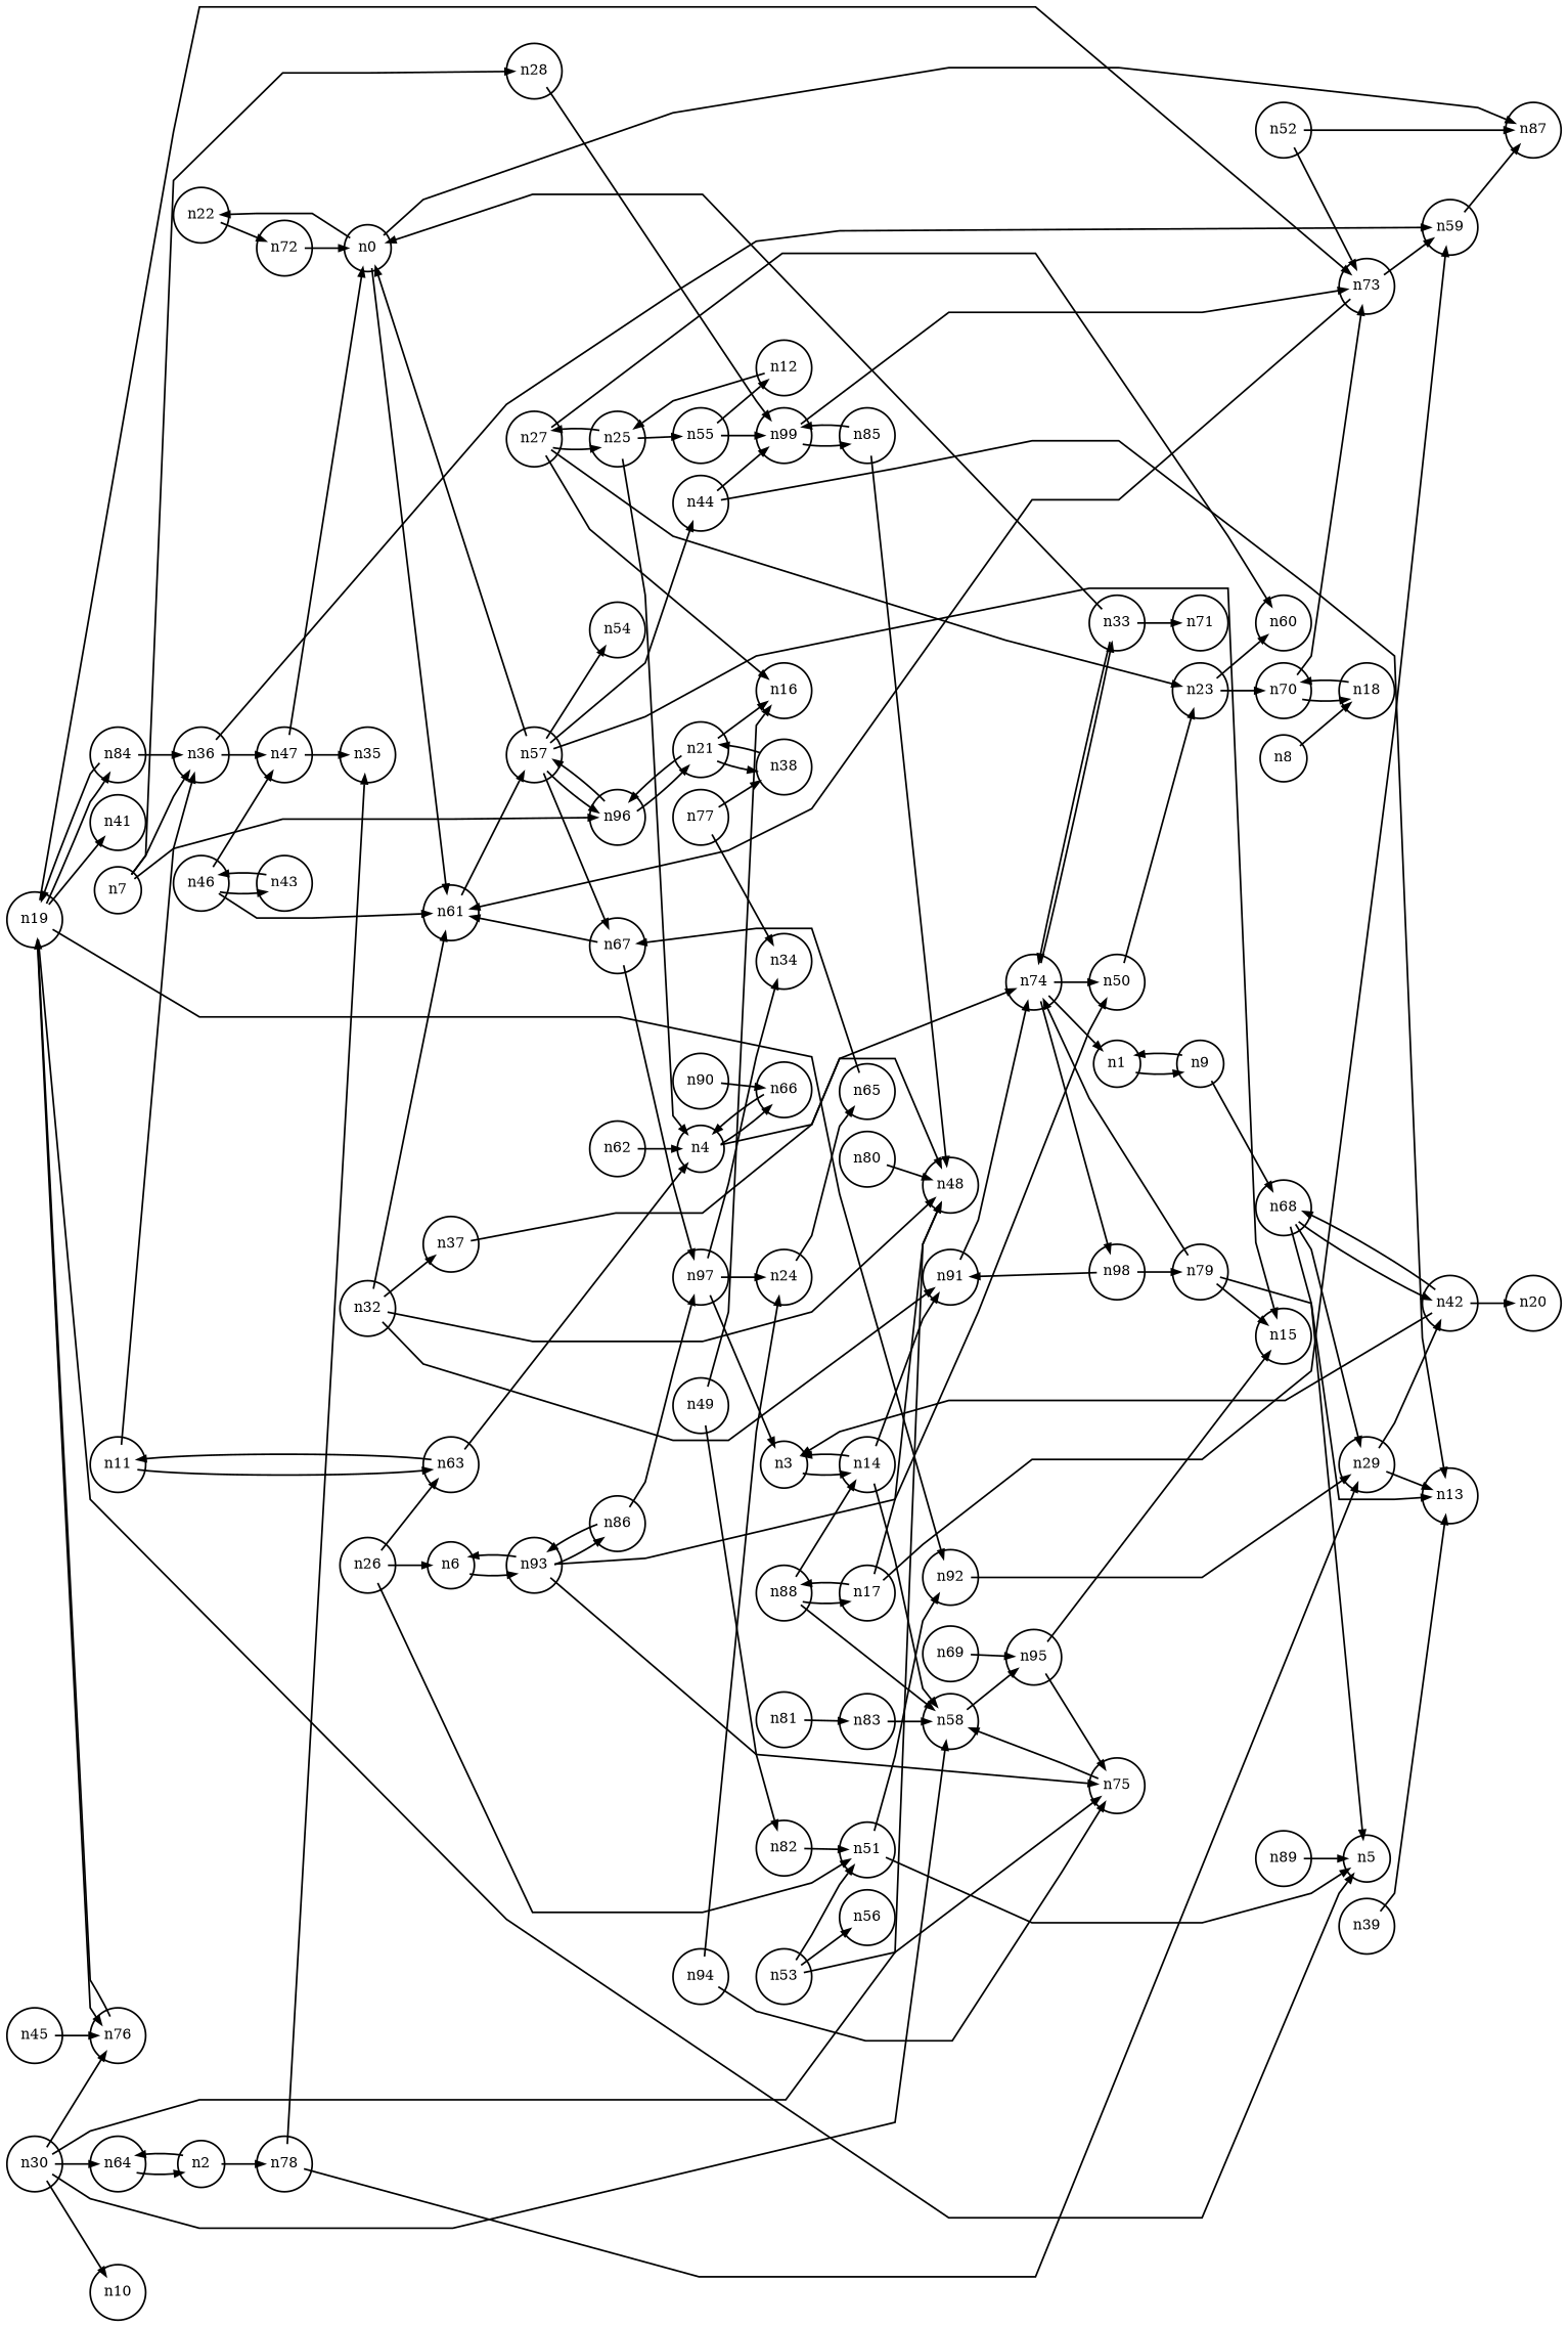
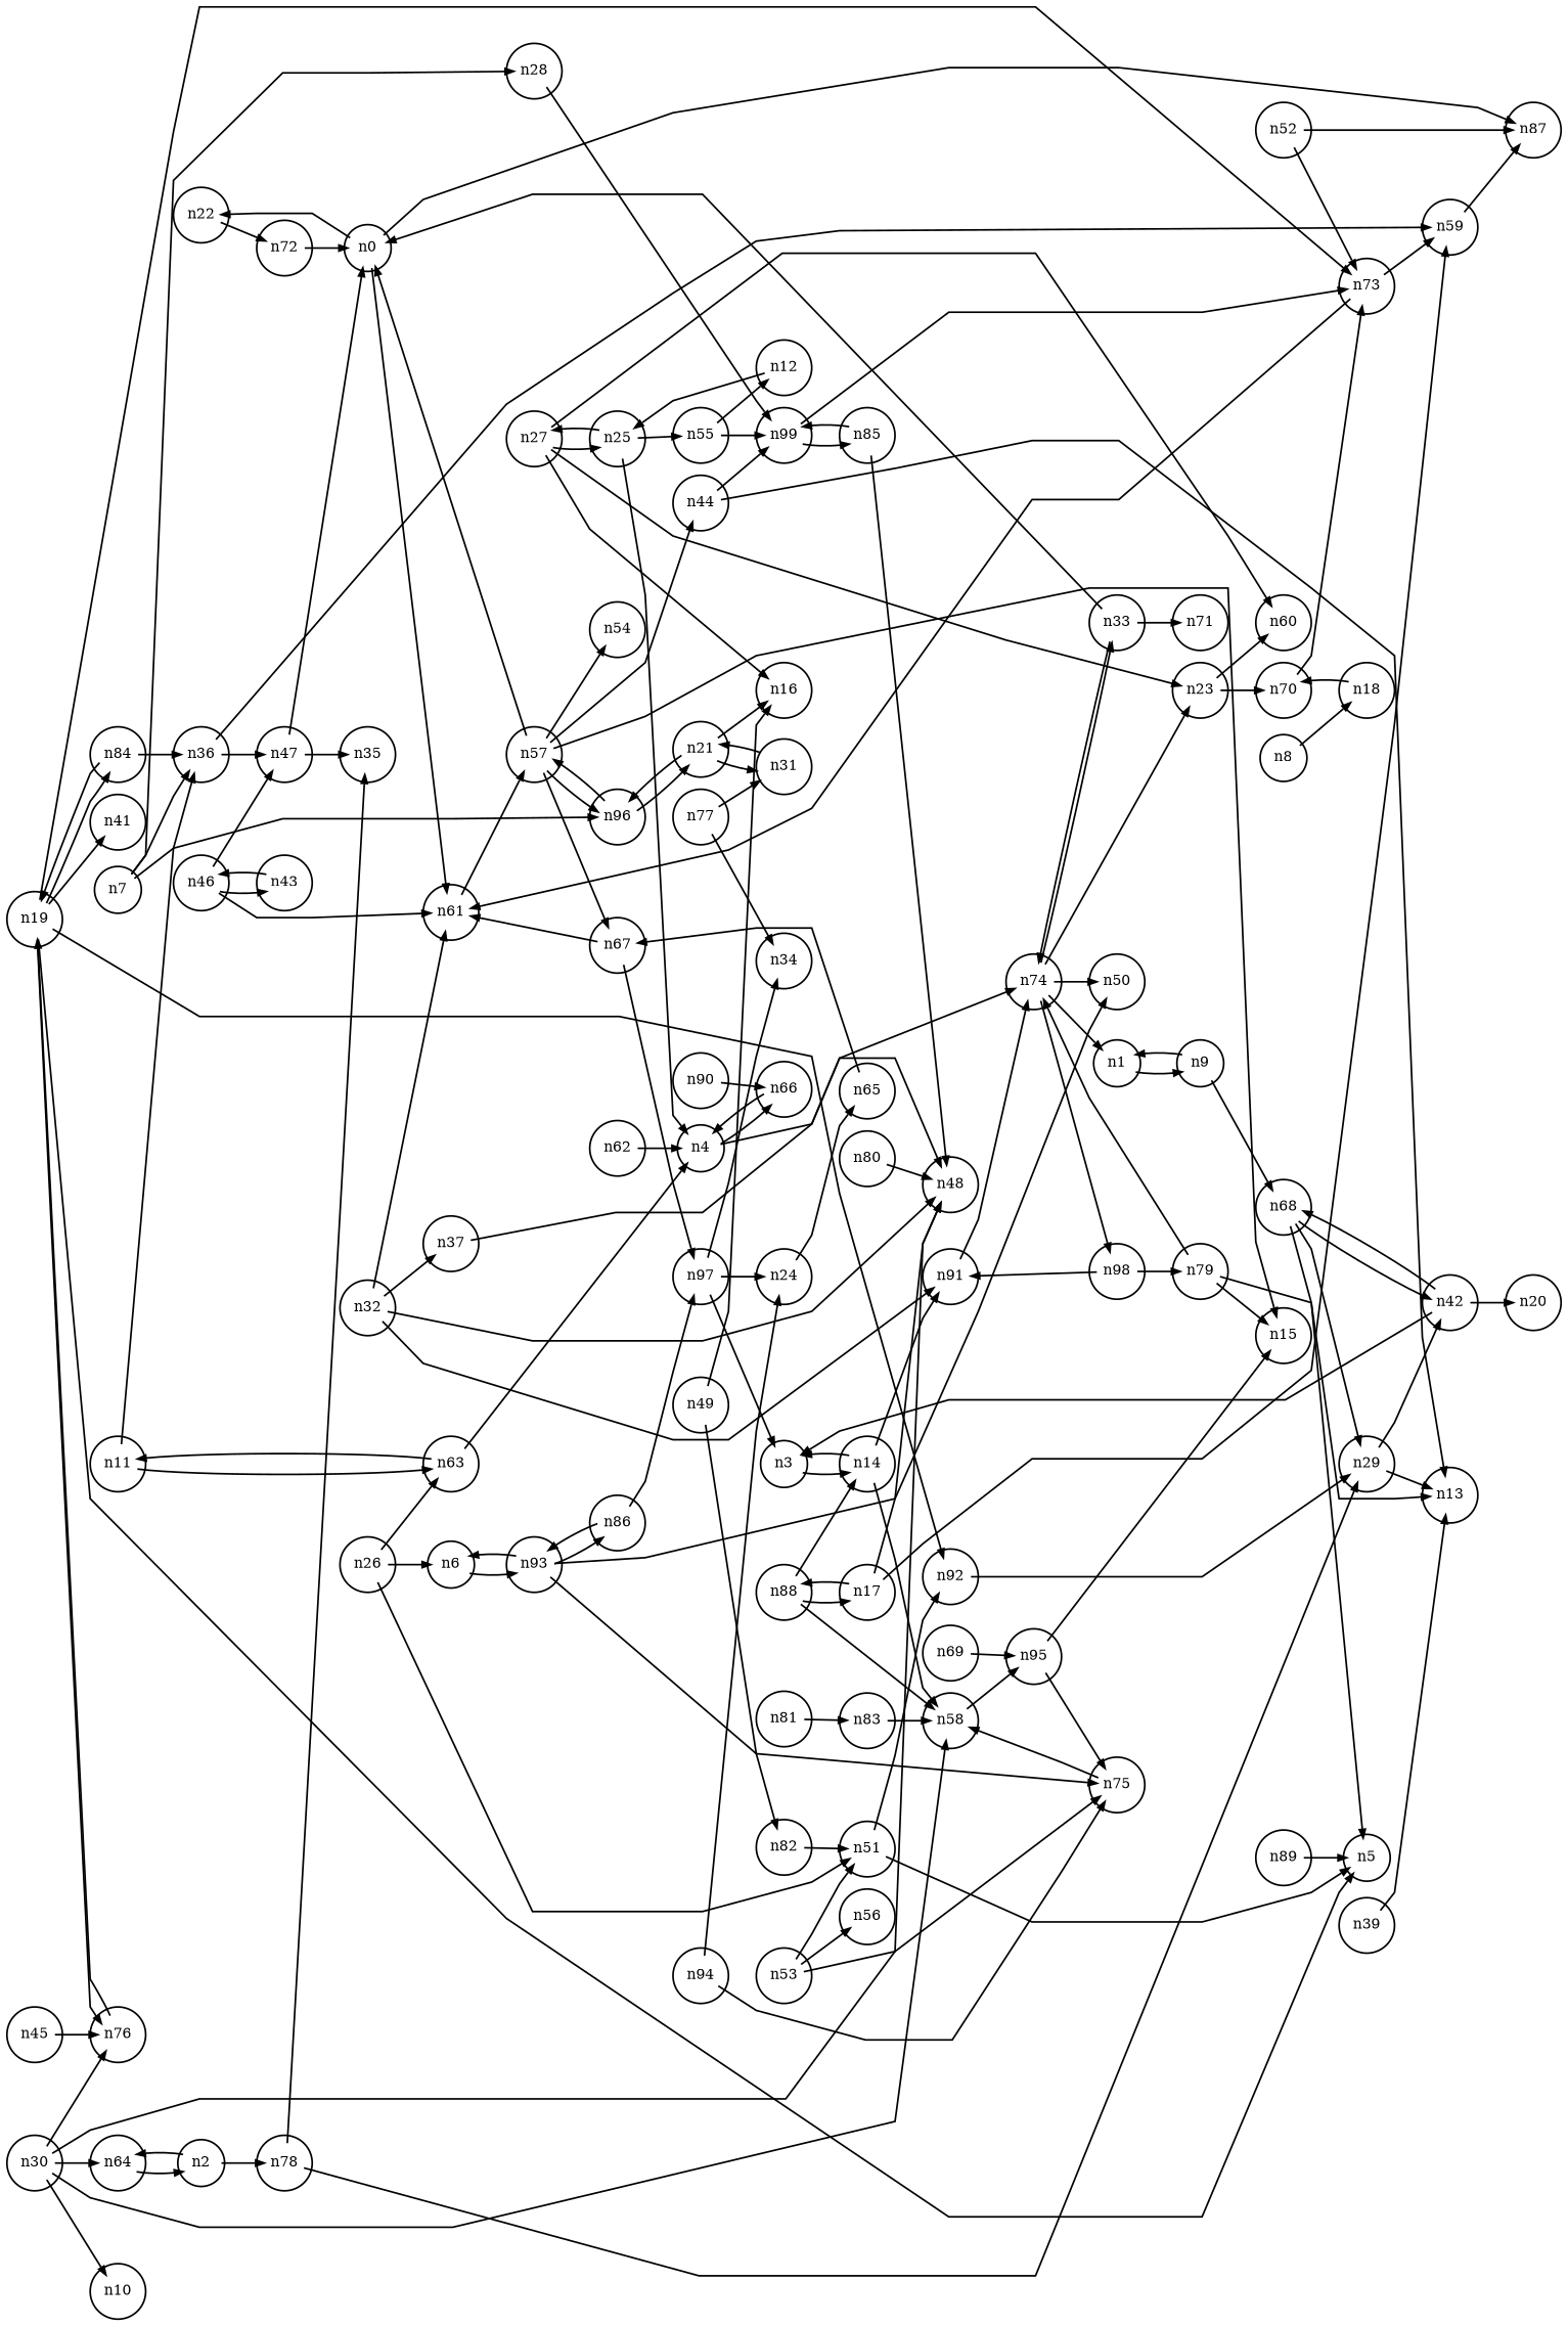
  digraph {
    fontsize=8
    nodesep=0.22
    nodesize=0.32
    rankdir=LR
    ranksep=0.22
    splines=polyline
    node [fixedsize=shape fontsize=8 shape=circle]
    edge [arrowsize=0.5]
    n22 [width=0.32]
    n72 [width=0.32]
    n0 [width=0.32]
    n87 [width=0.32]
    n61 [width=0.32]
    n46 [width=0.32]
    n43 [width=0.32]
    n47 [width=0.32]
    n35 [width=0.32]
    n57 [width=0.32]
    n96 [width=0.32]
    n67 [width=0.32]
    n44 [width=0.32]
    n15 [width=0.32]
    n54 [width=0.32]
    n64 [width=0.32]
    n2 [width=0.32]
    n78 [width=0.32]
    n29 [width=0.32]
    n42 [width=0.32]
    n13 [width=0.32]
    n68 [width=0.32]
    n3 [width=0.32]
    n20 [width=0.32]
    n4 [width=0.32]
    n48 [width=0.32]
    n66 [width=0.32]
    n28 [width=0.32]
    n99 [width=0.32]
    n85 [width=0.32]
    n73 [width=0.32]
    n7 [width=0.32]
    n36 [width=0.32]
    n59 [width=0.32]
    n21 [width=0.32]
    n16 [width=0.32]
-   n38 [width=0.32]
+   n38 [width=0.32 label=n31]
    n97 [width=0.32]
    n18 [width=0.32]
    n70 [width=0.32]
    n8 [width=0.32]
    n1 [width=0.32]
    n9 [width=0.32]
    n5 [width=0.32]
    n14 [width=0.32]
    n11 [width=0.32]
    n63 [width=0.32]
    n25 [width=0.32]
    n55 [width=0.32]
    n27 [width=0.32]
    n12 [width=0.32]
    n23 [width=0.32]
    n60 [width=0.32]
    n58 [width=0.32]
    n91 [width=0.32]
    n95 [width=0.32]
    n74 [width=0.32]
    n75 [width=0.32]
    n33 [width=0.32]
    n50 [width=0.32]
    n98 [width=0.32]
    n71 [width=0.32]
    n79 [width=0.32]
    n17 [width=0.32]
    n88 [width=0.32]
    n19 [width=0.32]
    n41 [width=0.32]
    n76 [width=0.32]
    n84 [width=0.32]
    n92 [width=0.32]
    n65 [width=0.32]
    n24 [width=0.32]
    n34 [width=0.32]
    n6 [width=0.32]
    n93 [width=0.32]
    n86 [width=0.32]
    n26 [width=0.32]
    n51 [width=0.32]
    n30 [width=0.32]
    n10 [width=0.32]
    n37 [width=0.32]
    n32 [width=0.32]
    n39 [width=0.32]
    n45 [width=0.32]
    n49 [width=0.32]
    n82 [width=0.32]
    n52 [width=0.32]
    n53 [width=0.32]
    n56 [width=0.32]
    n62 [width=0.32]
    n69 [width=0.32]
    n77 [width=0.32]
    n80 [width=0.32]
    n83 [width=0.32]
    n81 [width=0.32]
    n89 [width=0.32]
    n90 [width=0.32]
    n94 [width=0.32]
    n22 -> n72
    n72 -> n0
    n0 -> n22
    n0 -> n87
    n0 -> n61
    n61 -> n57
    n46 -> n61
    n46 -> n43
    n46 -> n47
    n43 -> n46
    n47 -> n0
    n47 -> n35
    n57 -> n0
    n57 -> n96
    n57 -> n67
    n57 -> n44
    n57 -> n15
    n57 -> n54
    n96 -> n57
    n96 -> n21
    n67 -> n61
    n67 -> n97
    n44 -> n13
    n44 -> n99
    n64 -> n2
    n2 -> n64
    n2 -> n78
    n78 -> n35
    n78 -> n29
    n29 -> n42
    n29 -> n13
    n42 -> n68
    n42 -> n3
    n42 -> n20
    n68 -> n29
    n68 -> n42
    n68 -> n5
    n3 -> n14
    n4 -> n48
    n4 -> n66
    n66 -> n4
    n28 -> n99
    n99 -> n85
    n99 -> n73
    n85 -> n48
    n85 -> n99
    n73 -> n61
    n73 -> n59
    n7 -> n96
    n7 -> n28
    n7 -> n36
    n36 -> n47
    n36 -> n59
    n59 -> n87
    n21 -> n96
    n21 -> n16
    n21 -> n38
    n38 -> n21
    n97 -> n3
    n97 -> n24
    n97 -> n34
    n18 -> n70
    n70 -> n73
-   n70 -> n18
    n8 -> n18
    n1 -> n9
    n9 -> n68
    n9 -> n1
    n14 -> n3
    n14 -> n58
    n14 -> n91
    n11 -> n36
    n11 -> n63
    n63 -> n4
    n63 -> n11
    n25 -> n4
    n25 -> n55
    n25 -> n27
    n55 -> n99
    n55 -> n12
    n27 -> n16
    n27 -> n25
    n27 -> n23
    n27 -> n60
    n12 -> n25
    n23 -> n70
    n23 -> n60
    n58 -> n95
    n91 -> n74
    n95 -> n15
    n95 -> n75
    n74 -> n1
-   n50 -> n23
+   n74 -> n23
    n74 -> n33
    n74 -> n50
    n74 -> n98
    n75 -> n58
    n33 -> n0
    n33 -> n74
    n33 -> n71
    n98 -> n91
    n98 -> n79
    n79 -> n15
    n79 -> n13
    n79 -> n74
    n17 -> n48
    n17 -> n59
    n17 -> n88
    n88 -> n14
    n88 -> n58
    n88 -> n17
    n19 -> n73
    n19 -> n5
    n19 -> n41
    n19 -> n76
    n19 -> n84
    n19 -> n92
    n76 -> n19
    n84 -> n36
    n84 -> n19
    n92 -> n29
    n65 -> n67
    n24 -> n65
    n6 -> n93
    n93 -> n75
    n93 -> n50
    n93 -> n6
    n93 -> n86
    n86 -> n97
    n86 -> n93
    n26 -> n63
    n26 -> n6
    n26 -> n51
    n51 -> n5
    n51 -> n92
    n30 -> n64
    n30 -> n48
    n30 -> n58
    n30 -> n76
    n30 -> n10
    n37 -> n74
    n32 -> n61
    n32 -> n48
    n32 -> n91
    n32 -> n37
    n39 -> n13
    n45 -> n76
    n49 -> n16
    n49 -> n82
    n82 -> n51
    n52 -> n87
    n52 -> n73
    n53 -> n75
    n53 -> n51
    n53 -> n56
    n62 -> n4
    n69 -> n95
    n77 -> n38
    n77 -> n34
    n80 -> n48
    n83 -> n58
    n81 -> n83
    n89 -> n5
    n90 -> n66
    n94 -> n75
    n94 -> n24
  }
